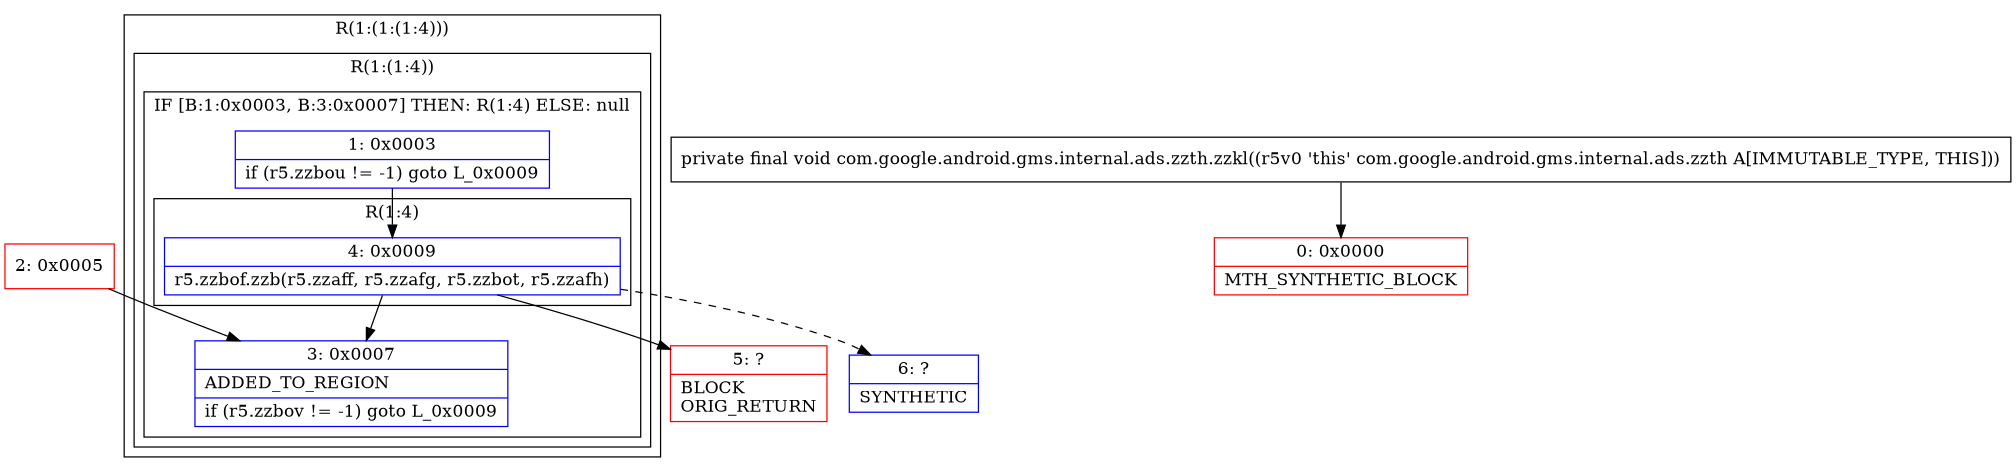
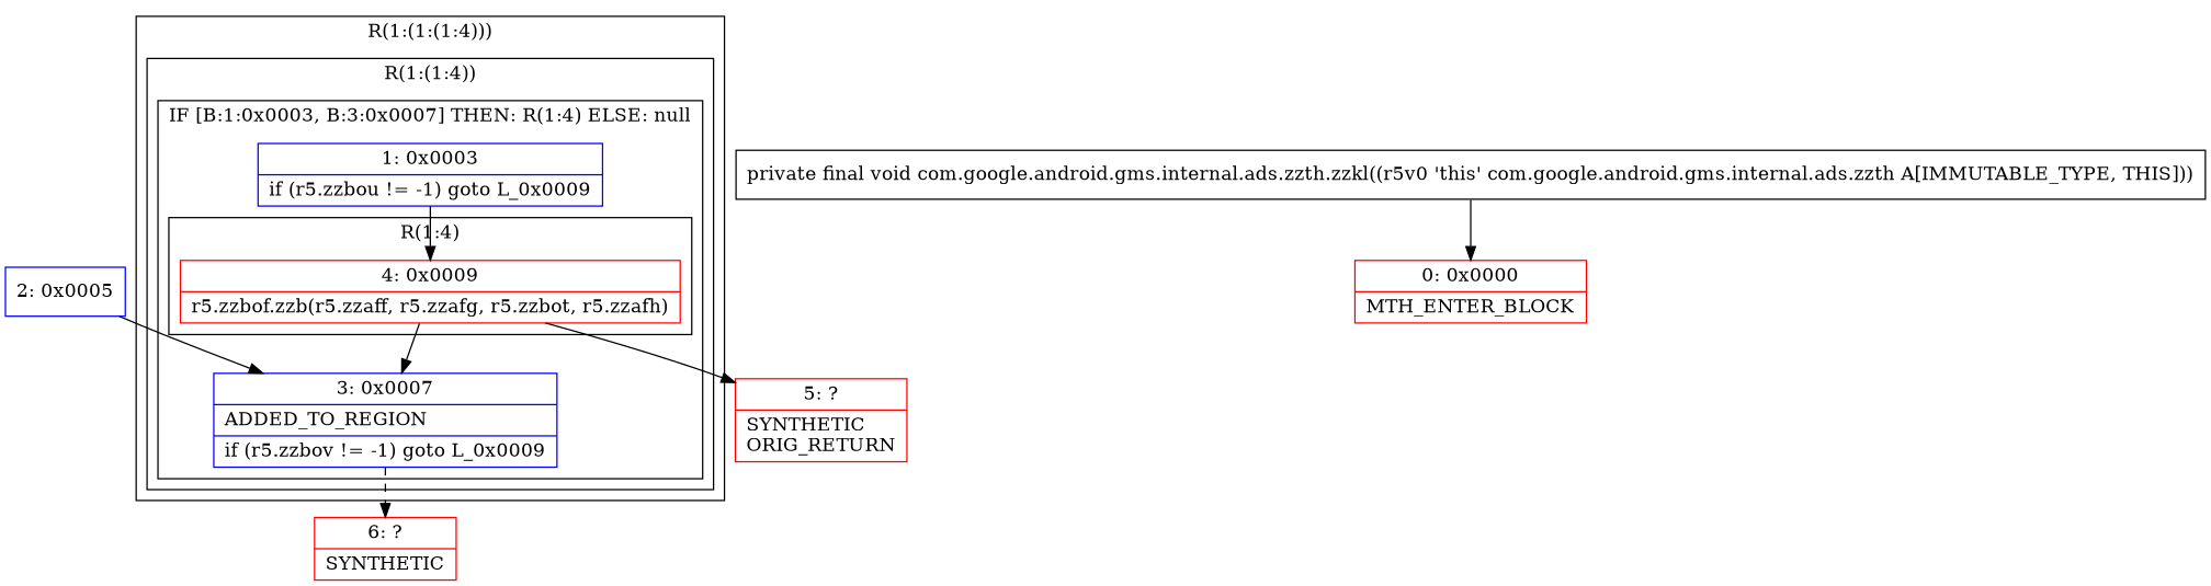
  digraph {
    node [color=red shape=record]
-   n1 [color=blue label="{4\:\ 0x0009|r5.zzbof.zzb(r5.zzaff, r5.zzafg, r5.zzbot, r5.zzafh)\l}"]
+   n1 [label="{4\:\ 0x0009|r5.zzbof.zzb(r5.zzaff, r5.zzafg, r5.zzbot, r5.zzafh)\l}"]
    n2 [color=blue label="{1\:\ 0x0003|if (r5.zzbou != \-1) goto L_0x0009\l}"]
    n3 [color=blue label="{3\:\ 0x0007|ADDED_TO_REGION\l|if (r5.zzbov != \-1) goto L_0x0009\l}"]
-   n4 [label="{5\:\ ?|BLOCK\lORIG_RETURN\l}"]
-   n5 [color=blue label="{6\:\ ?|SYNTHETIC\l}"]
-   n6 [label="{2\:\ 0x0005}"]
-   n7 [label="{0\:\ 0x0000|MTH_SYNTHETIC_BLOCK\l}"]
+   n4 [label="{5\:\ ?|SYNTHETIC\lORIG_RETURN\l}"]
+   n5 [label="{6\:\ ?|SYNTHETIC\l}"]
+   n6 [color=blue label="{2\:\ 0x0005}"]
+   n7 [label="{0\:\ 0x0000|MTH_ENTER_BLOCK\l}"]
    n8 [label="{private final void com.google.android.gms.internal.ads.zzth.zzkl((r5v0 'this' com.google.android.gms.internal.ads.zzth A[IMMUTABLE_TYPE, THIS])) }" color=""]
    subgraph cluster_1 {
      label="R(1:(1:(1:4)))"
      subgraph cluster_2 {
        label="R(1:(1:4))"
        subgraph cluster_3 {
          label="IF [B:1:0x0003, B:3:0x0007] THEN: R(1:4) ELSE: null"
          n2
          n3
          subgraph cluster_4 {
            label="R(1:4)"
            n1
          }
        }
      }
    }
    n1 -> n3
    n1 -> n4
    n2 -> n1
-   n1 -> n5 [style=dashed]
+   n3 -> n5 [style=dashed]
    n6 -> n3
    n8 -> n7
  }
